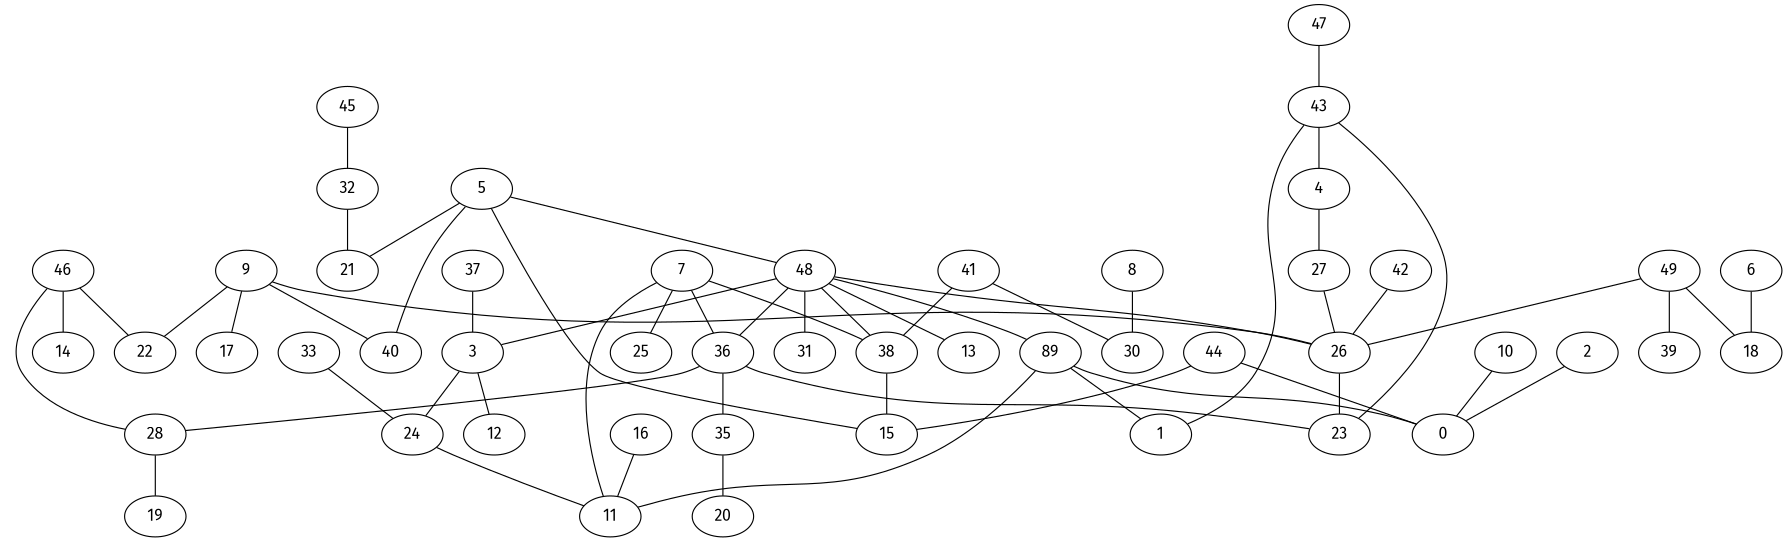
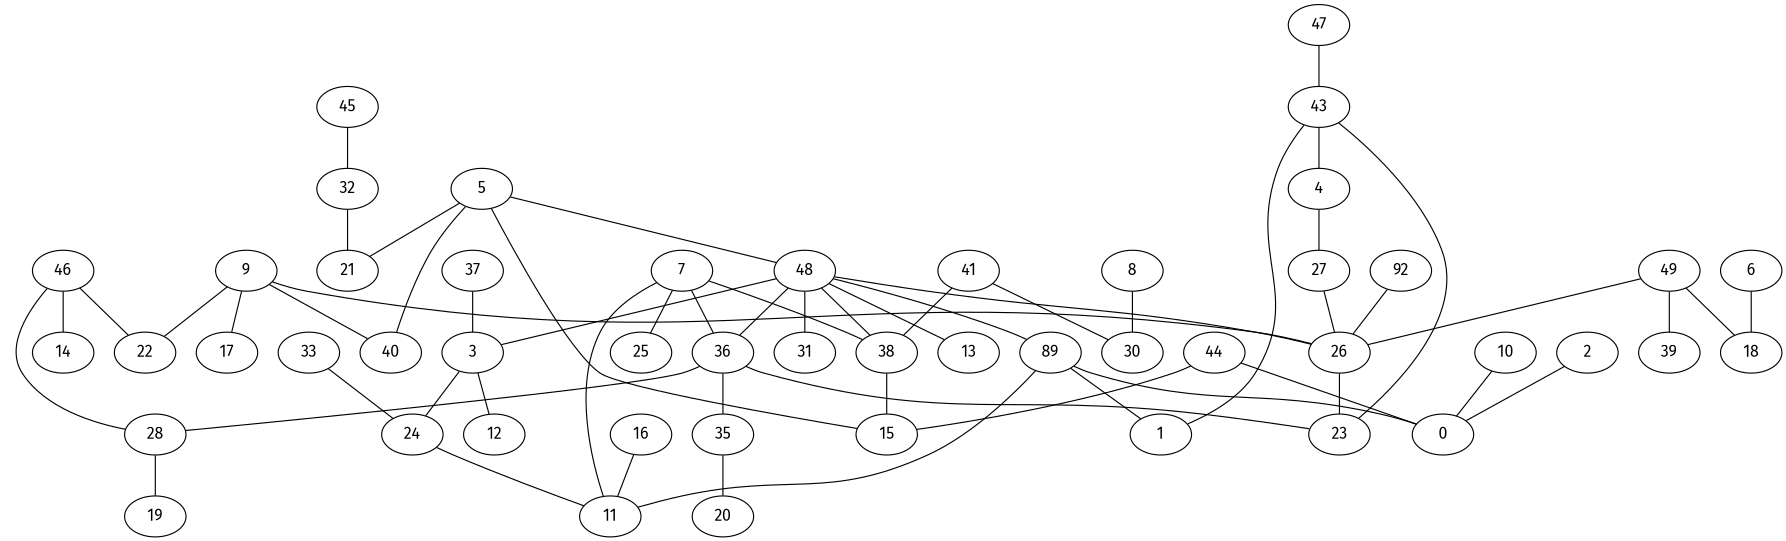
  digraph {
    fontname="Fira Sans"
    node [fontname="Fira Sans"]
    edge [color=black dir=none fontname="Fira Sans"]
    4
    27
    26
    33
    24
    11
    16
    47
    43
    23
    1
    37
    3
    12
    2
    0
    8
    30
    10
    7
    25
    36
    38
    35
    28
    44
    15
    48
    31
    13
    n31 [label=89]
    20
    5
    21
    40
    19
    46
    14
    22
    32
    41
    49
    39
    18
-   42
+   42 [label=92]
    9
    17
    6
    45
    subgraph sub_1 {
      4
      27
      26
      33
      24
      11
      16
      47
      43
      23
      1
      37
      3
      12
      2
      0
      8
      30
      10
      7
      25
      36
      38
      35
      28
      44
      15
      48
      31
      13
      n31
      20
      5
      21
      40
      19
      46
      14
      22
      32
      41
      49
      39
      18
      42
      9
      17
      6
      45
    }
    4 -> 27
    27 -> 26
    26 -> 23
    33 -> 24
    24 -> 11
    16 -> 11
    47 -> 43
    43 -> 4
    43 -> 23
    43 -> 1
    37 -> 3
    3 -> 24
    3 -> 12
    2 -> 0
    8 -> 30
    10 -> 0
    7 -> 11
    7 -> 25
    7 -> 36
    7 -> 38
    36 -> 23
    36 -> 35
    36 -> 28
    38 -> 15
    35 -> 20
    28 -> 19
    44 -> 0
    44 -> 15
    48 -> 26
    48 -> 3
    48 -> 36
    48 -> 38
    48 -> 31
    48 -> 13
    48 -> n31
    n31 -> 11
    n31 -> 1
    n31 -> 0
    5 -> 15
    5 -> 48
    5 -> 21
    5 -> 40
    46 -> 28
    46 -> 14
    46 -> 22
    32 -> 21
    41 -> 30
    41 -> 38
    49 -> 26
    49 -> 39
    49 -> 18
    42 -> 26
    9 -> 26
    9 -> 40
    9 -> 22
    9 -> 17
    6 -> 18
    45 -> 32
  }
